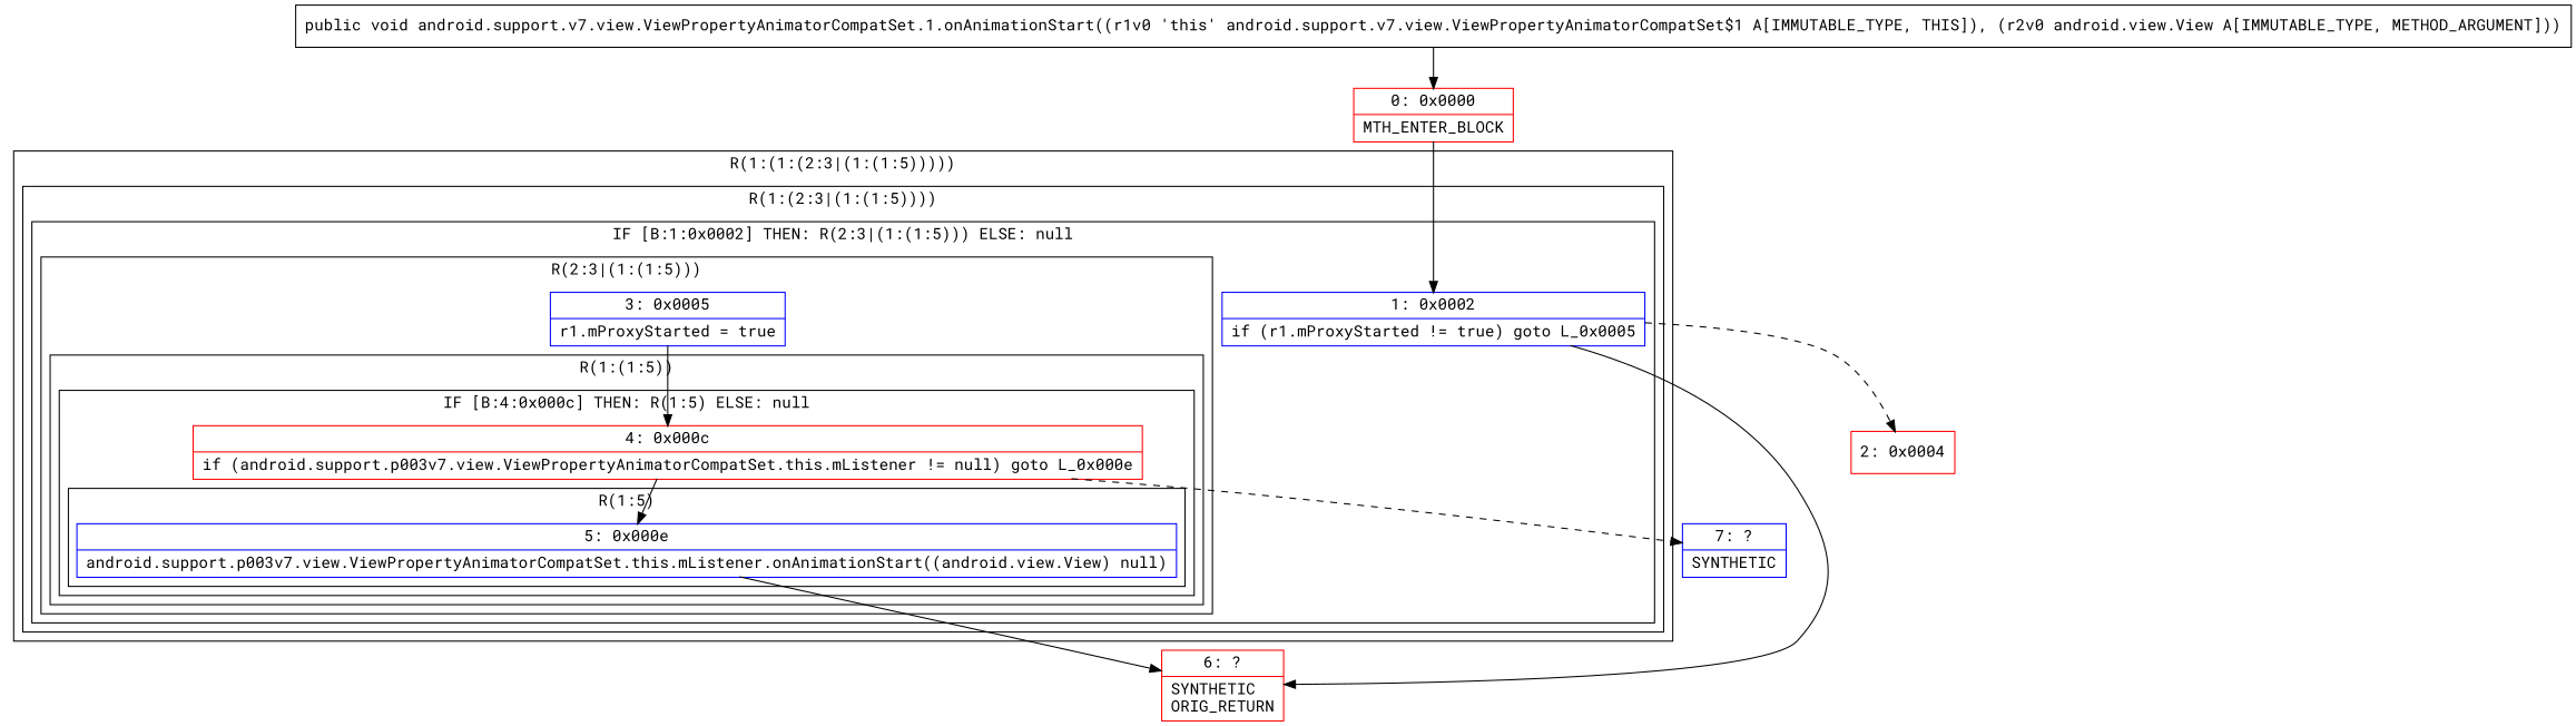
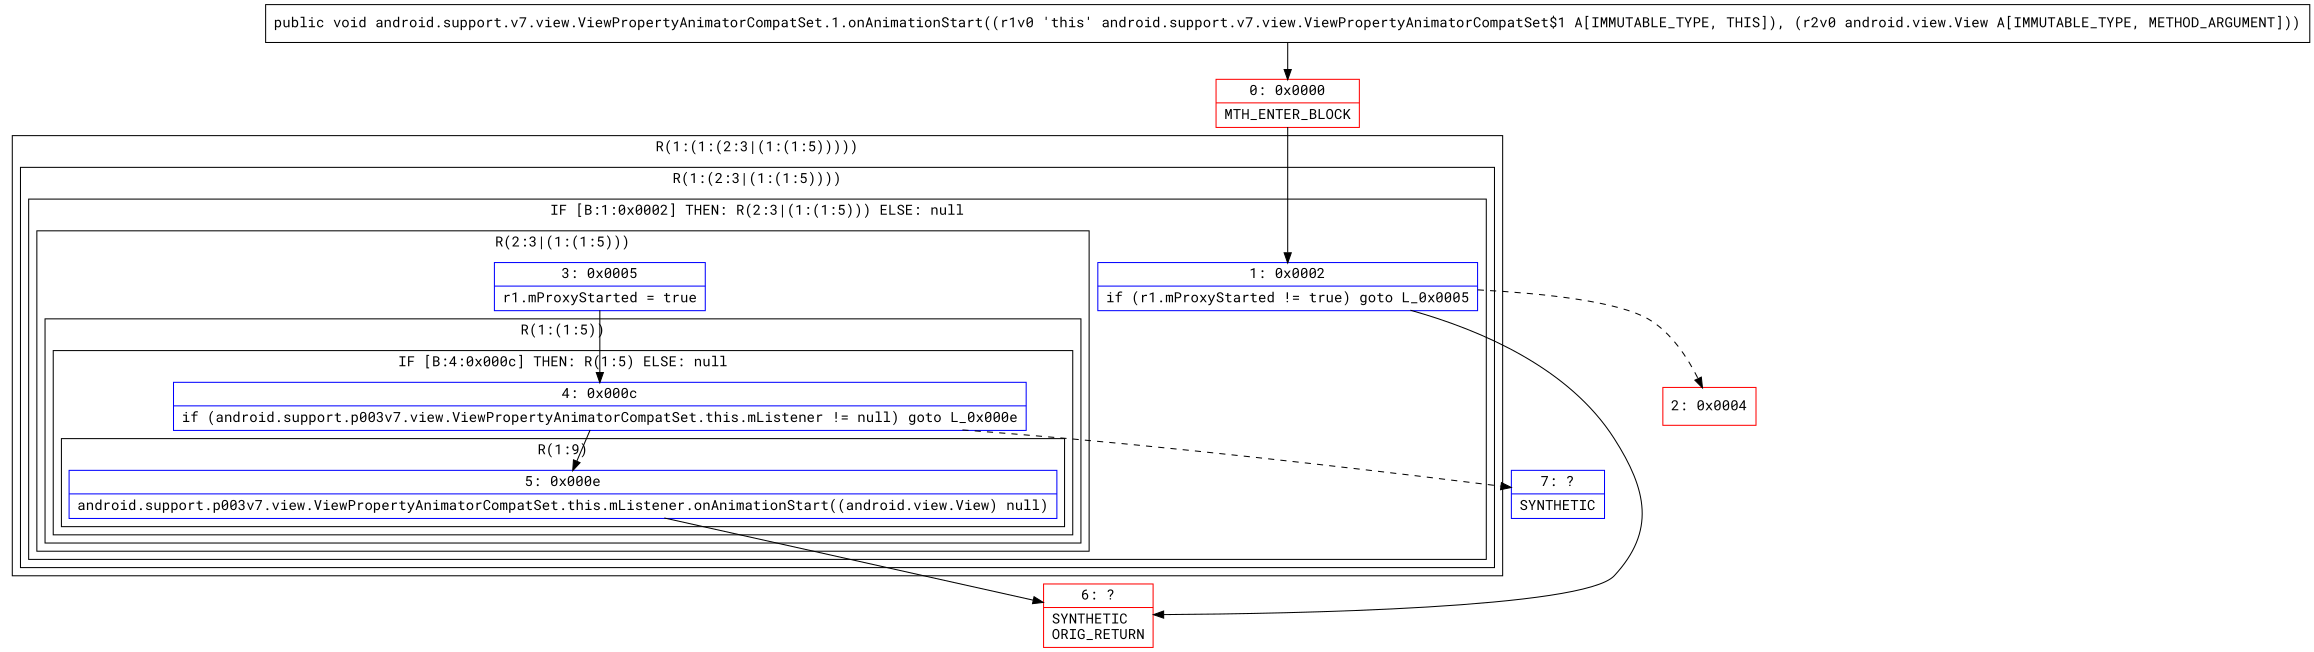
  digraph {
    fontname="Roboto Mono"
    node [color=blue fontname="Roboto Mono" shape=record]
    edge [fontname="Roboto Mono"]
    n1 [label="{5\:\ 0x000e|android.support.p003v7.view.ViewPropertyAnimatorCompatSet.this.mListener.onAnimationStart((android.view.View) null)\l}"]
-   n2 [color=red label="{4\:\ 0x000c|if (android.support.p003v7.view.ViewPropertyAnimatorCompatSet.this.mListener != null) goto L_0x000e\l}"]
+   n2 [label="{4\:\ 0x000c|if (android.support.p003v7.view.ViewPropertyAnimatorCompatSet.this.mListener != null) goto L_0x000e\l}"]
    n3 [label="{3\:\ 0x0005|r1.mProxyStarted = true\l}"]
    n4 [label="{1\:\ 0x0002|if (r1.mProxyStarted != true) goto L_0x0005\l}"]
    n5 [color=red label="{6\:\ ?|SYNTHETIC\lORIG_RETURN\l}"]
    n6 [label="{7\:\ ?|SYNTHETIC\l}"]
    n7 [color=red label="{2\:\ 0x0004}"]
    n8 [color=red label="{0\:\ 0x0000|MTH_ENTER_BLOCK\l}"]
    n9 [label="{public void android.support.v7.view.ViewPropertyAnimatorCompatSet.1.onAnimationStart((r1v0 'this' android.support.v7.view.ViewPropertyAnimatorCompatSet$1 A[IMMUTABLE_TYPE, THIS]), (r2v0 android.view.View A[IMMUTABLE_TYPE, METHOD_ARGUMENT])) }" color=""]
    subgraph cluster_1 {
      label="R(1:(1:(2:3|(1:(1:5)))))"
      subgraph cluster_2 {
        label="R(1:(2:3|(1:(1:5))))"
        subgraph cluster_3 {
          label="IF [B:1:0x0002] THEN: R(2:3|(1:(1:5))) ELSE: null"
          n4
          subgraph cluster_4 {
            label="R(2:3|(1:(1:5)))"
            n3
            subgraph cluster_5 {
              label="R(1:(1:5))"
              subgraph cluster_6 {
                label="IF [B:4:0x000c] THEN: R(1:5) ELSE: null"
                n2
                subgraph cluster_7 {
-                 label="R(1:5)"
+                 label="R(1:9)"
                  n1
                }
              }
            }
          }
        }
      }
    }
    n1 -> n5
    n2 -> n1
    n2 -> n6 [style=dashed]
    n3 -> n2
    n4 -> n5
    n4 -> n7 [style=dashed]
    n8 -> n4
    n9 -> n8
  }
